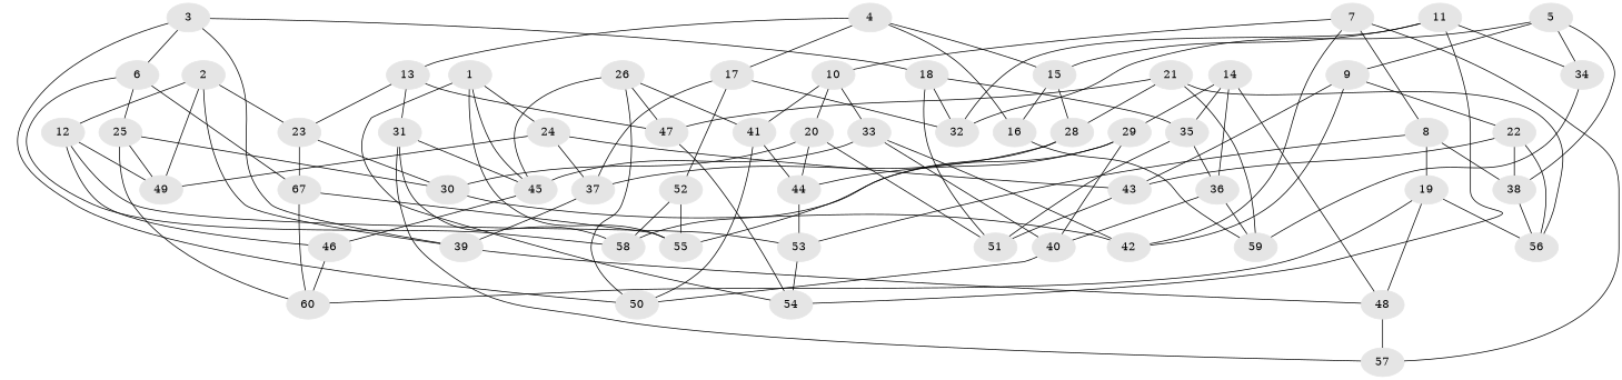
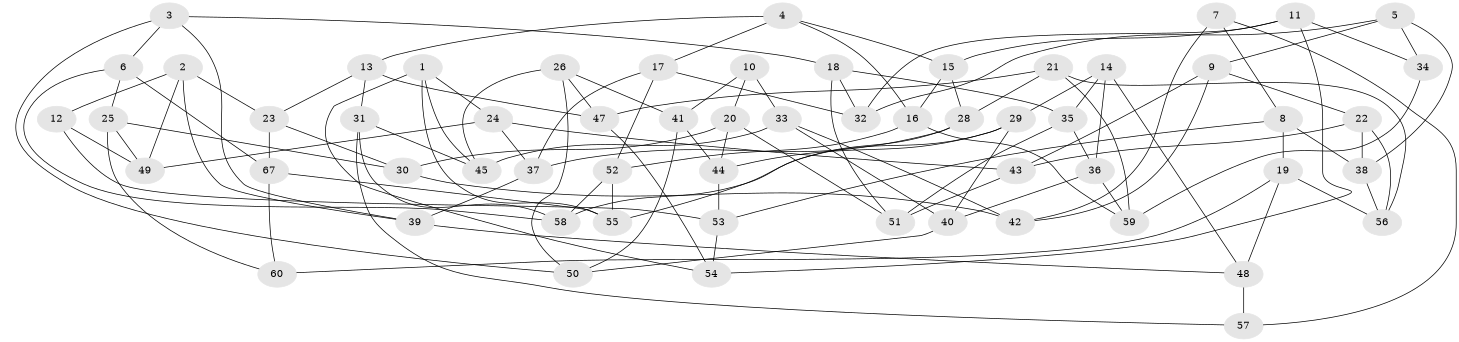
  graph {
    node [color=gray90 style=filled]
    1
    24
    45
    54
    55
    49
    43
    37
-   46
    2
    12
    23
    39
    53
    n15 [label=67]
    30
    48
    3
    6
    18
    50
    25
    58
    32
    35
    51
    4
    13
    15
    16
    17
    31
    47
    28
    52
    59
    5
    9
    34
    38
    42
    22
    56
    60
    7
    8
    10
    57
    19
    20
    33
    41
    44
    40
    11
    14
    29
    36
    21
    26
    1 -- 24
    1 -- 45
    1 -- 54
    1 -- 55
    24 -- 49
    24 -- 43
    24 -- 37
-   45 -- 46
    43 -- 51
    37 -- 39
-   46 -- 60
    2 -- 49
    2 -- 12
    2 -- 23
    2 -- 39
    12 -- 49
-   12 -- 46
    12 -- 53
    23 -- n15
    23 -- 30
    39 -- 48
    53 -- 54
    n15 -- 55
    n15 -- 60
    30 -- 42
    48 -- 57
    3 -- 39
    3 -- 6
    3 -- 18
    3 -- 50
    6 -- n15
    6 -- 25
    6 -- 58
    18 -- 32
    18 -- 35
    18 -- 51
    25 -- 49
    25 -- 30
    25 -- 60
    35 -- 51
    35 -- 36
    4 -- 13
    4 -- 15
    4 -- 16
    4 -- 17
    13 -- 23
    13 -- 31
    13 -- 47
    15 -- 16
    15 -- 28
+   16 -- 52
    16 -- 59
    17 -- 37
    17 -- 32
    17 -- 52
    31 -- 45
    31 -- 58
    31 -- 57
    47 -- 54
    28 -- 55
    28 -- 37
    52 -- 55
    52 -- 58
    5 -- 32
    5 -- 9
    5 -- 34
    5 -- 38
    9 -- 43
    9 -- 42
    9 -- 22
    34 -- 59
    38 -- 56
    22 -- 43
    22 -- 38
    22 -- 56
    7 -- 42
    7 -- 8
-   7 -- 10
    7 -- 57
    8 -- 53
    8 -- 38
    8 -- 19
    10 -- 20
    10 -- 33
    10 -- 41
    19 -- 48
    19 -- 56
    19 -- 60
    20 -- 30
    20 -- 51
    20 -- 44
    33 -- 45
    33 -- 42
    33 -- 40
    41 -- 50
    41 -- 44
    44 -- 53
    40 -- 50
    11 -- 54
    11 -- 32
    11 -- 15
    11 -- 34
    14 -- 48
    14 -- 35
    14 -- 29
    14 -- 36
    29 -- 58
    29 -- 44
    29 -- 40
    36 -- 59
    36 -- 40
    21 -- 47
    21 -- 28
    21 -- 59
    21 -- 56
    26 -- 45
    26 -- 50
    26 -- 47
    26 -- 41
  }
